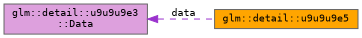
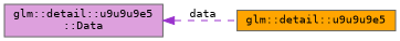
  digraph {
    rankdir=LR
    node [color=gray40 fontname=Terminal fontsize=10 shape=box style=filled]
    n1 [fillcolor=orange fontcolor=black height=0.2 label="glm::detail::u9u9u9e5" width=0.4]
-   n2 [fillcolor=plum height=0.2 label="glm::detail::u9u9u9e3\l::Data" width=0.4]
+   n2 [fillcolor=plum height=0.2 label="glm::detail::u9u9u9e5\l::Data" width=0.4]
    n2 -> n1 [color=darkorchid3 dir=back fontname=Terminal fontsize=10 label=" data" labelfontname=Helvetica labelfontsize=10 style=dashed]
  }
